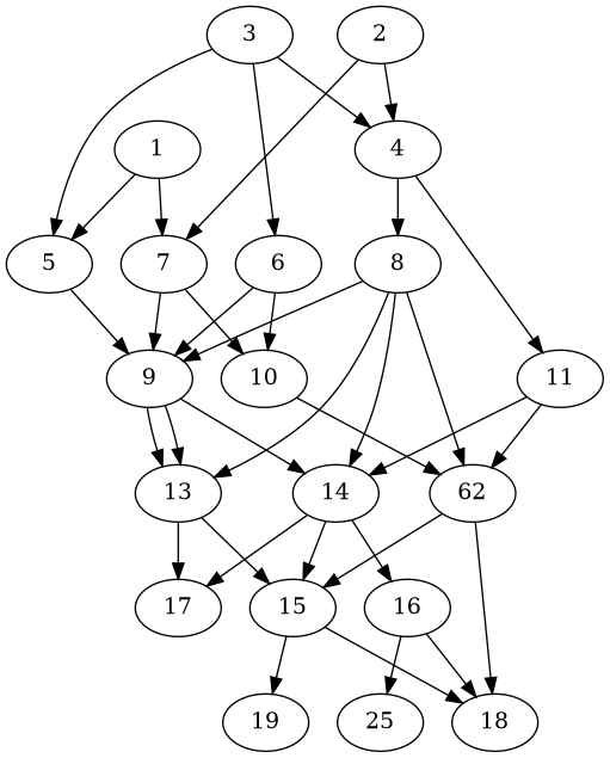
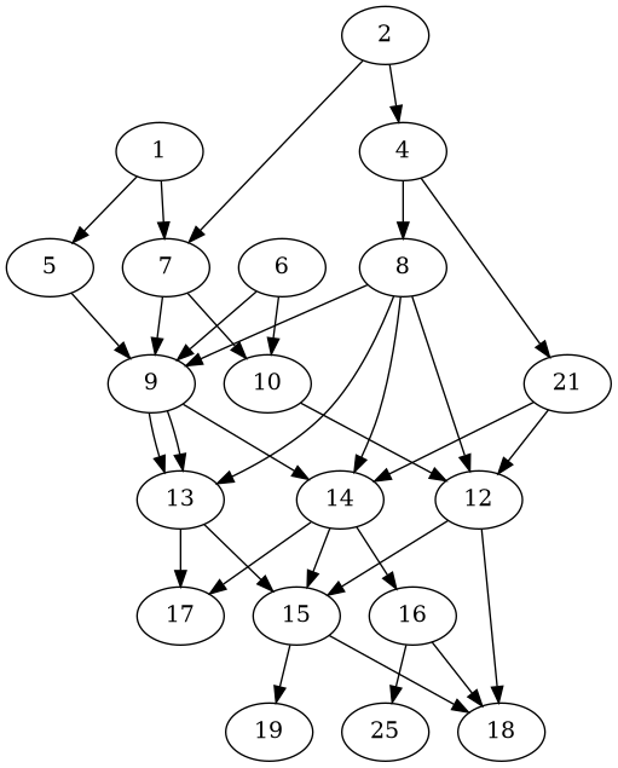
  digraph {
    node [alpha=0.15]
    1 [alpha=0.04 expect_size=45346816]
    5 [alpha=0.09 expect_size=47304704]
    7 [alpha=0.10 expect_size=29907968]
    4 [alpha=0.16 expect_size=26819584]
    8 [expect_size=17496064]
-   11 [alpha=0.10 expect_size=20259840]
+   11 [alpha=0.10 expect_size=20259840 label=21]
    9 [alpha=0.14 expect_size=39627776]
    10 [expect_size=17855488]
-   12 [expect_size=30159872 label=62]
+   12 [expect_size=30159872]
    13 [alpha=0.19 expect_size=14493696]
    14 [alpha=0.10 expect_size=50274304]
    2 [alpha=0.13 expect_size=36911104]
-   3 [expect_size=24920064]
    6 [alpha=0.07 expect_size=31636480]
    15 [alpha=0.01 expect_size=40893440]
    18 [alpha=0.04 expect_size=8312832]
    17 [alpha=0.14 expect_size=31432704]
    16 [alpha=0.03 expect_size=14863360]
    19 [alpha=0.20 expect_size=44071936]
    n20 [alpha=0.17 expect_size=30826496 label=25]
    1 -> 5
    1 -> 7
    5 -> 9
    7 -> 9
    7 -> 10
    4 -> 8
    4 -> 11
    8 -> 9
    8 -> 12
    8 -> 13
    8 -> 14
    11 -> 12
    11 -> 14
    9 -> 13
    9 -> 13
    9 -> 14
    10 -> 12
    12 -> 15
    12 -> 18
    13 -> 15
    13 -> 17
    14 -> 15
    14 -> 17
    14 -> 16
    2 -> 7
    2 -> 4
-   3 -> 5
-   3 -> 4
-   3 -> 6
    6 -> 9
    6 -> 10
    15 -> 18
    15 -> 19
    16 -> 18
    16 -> n20
  }
